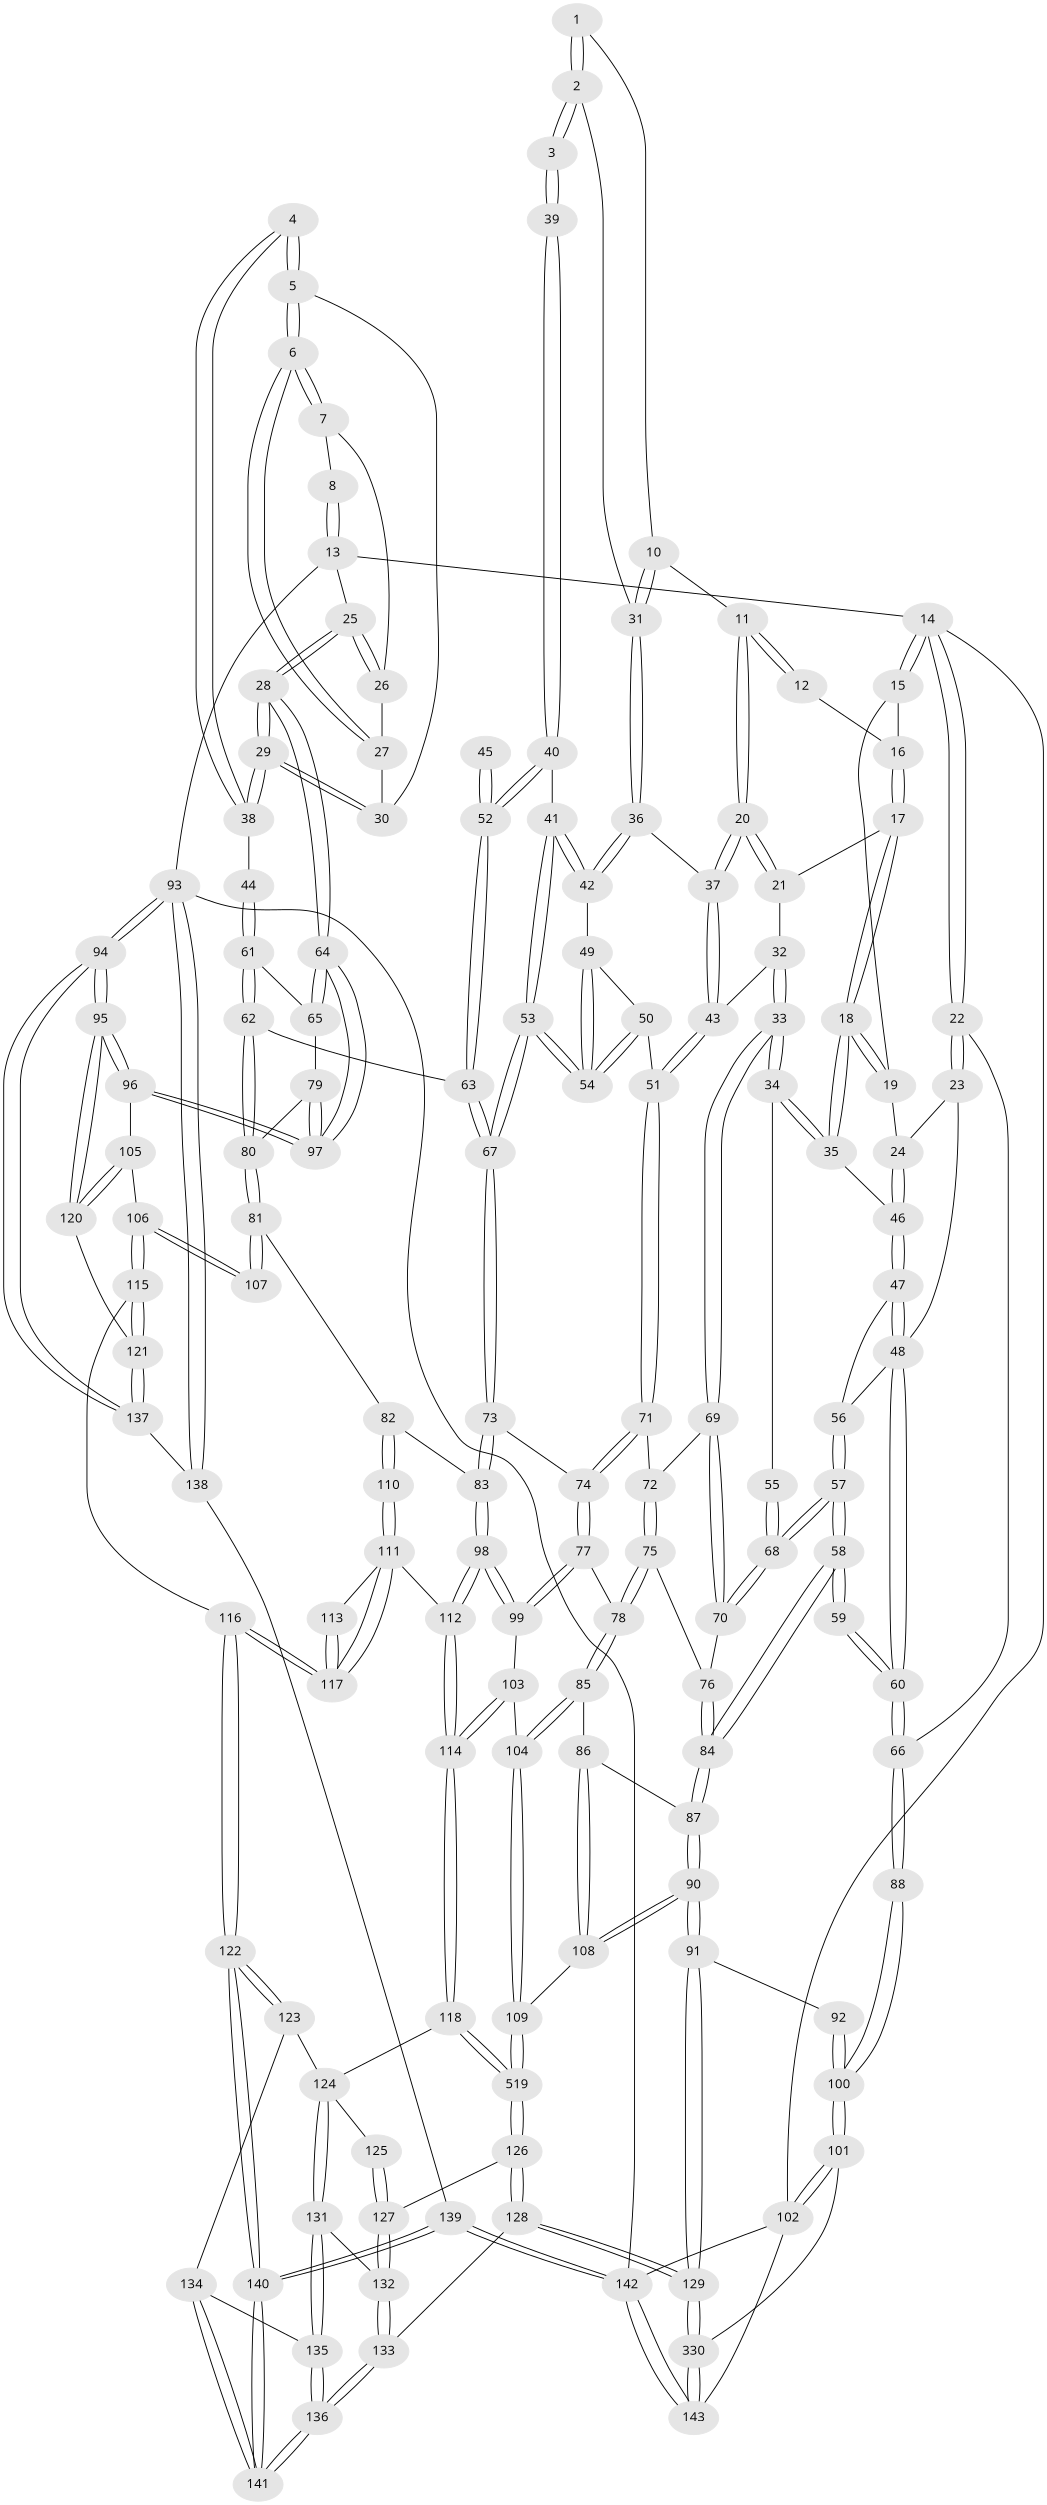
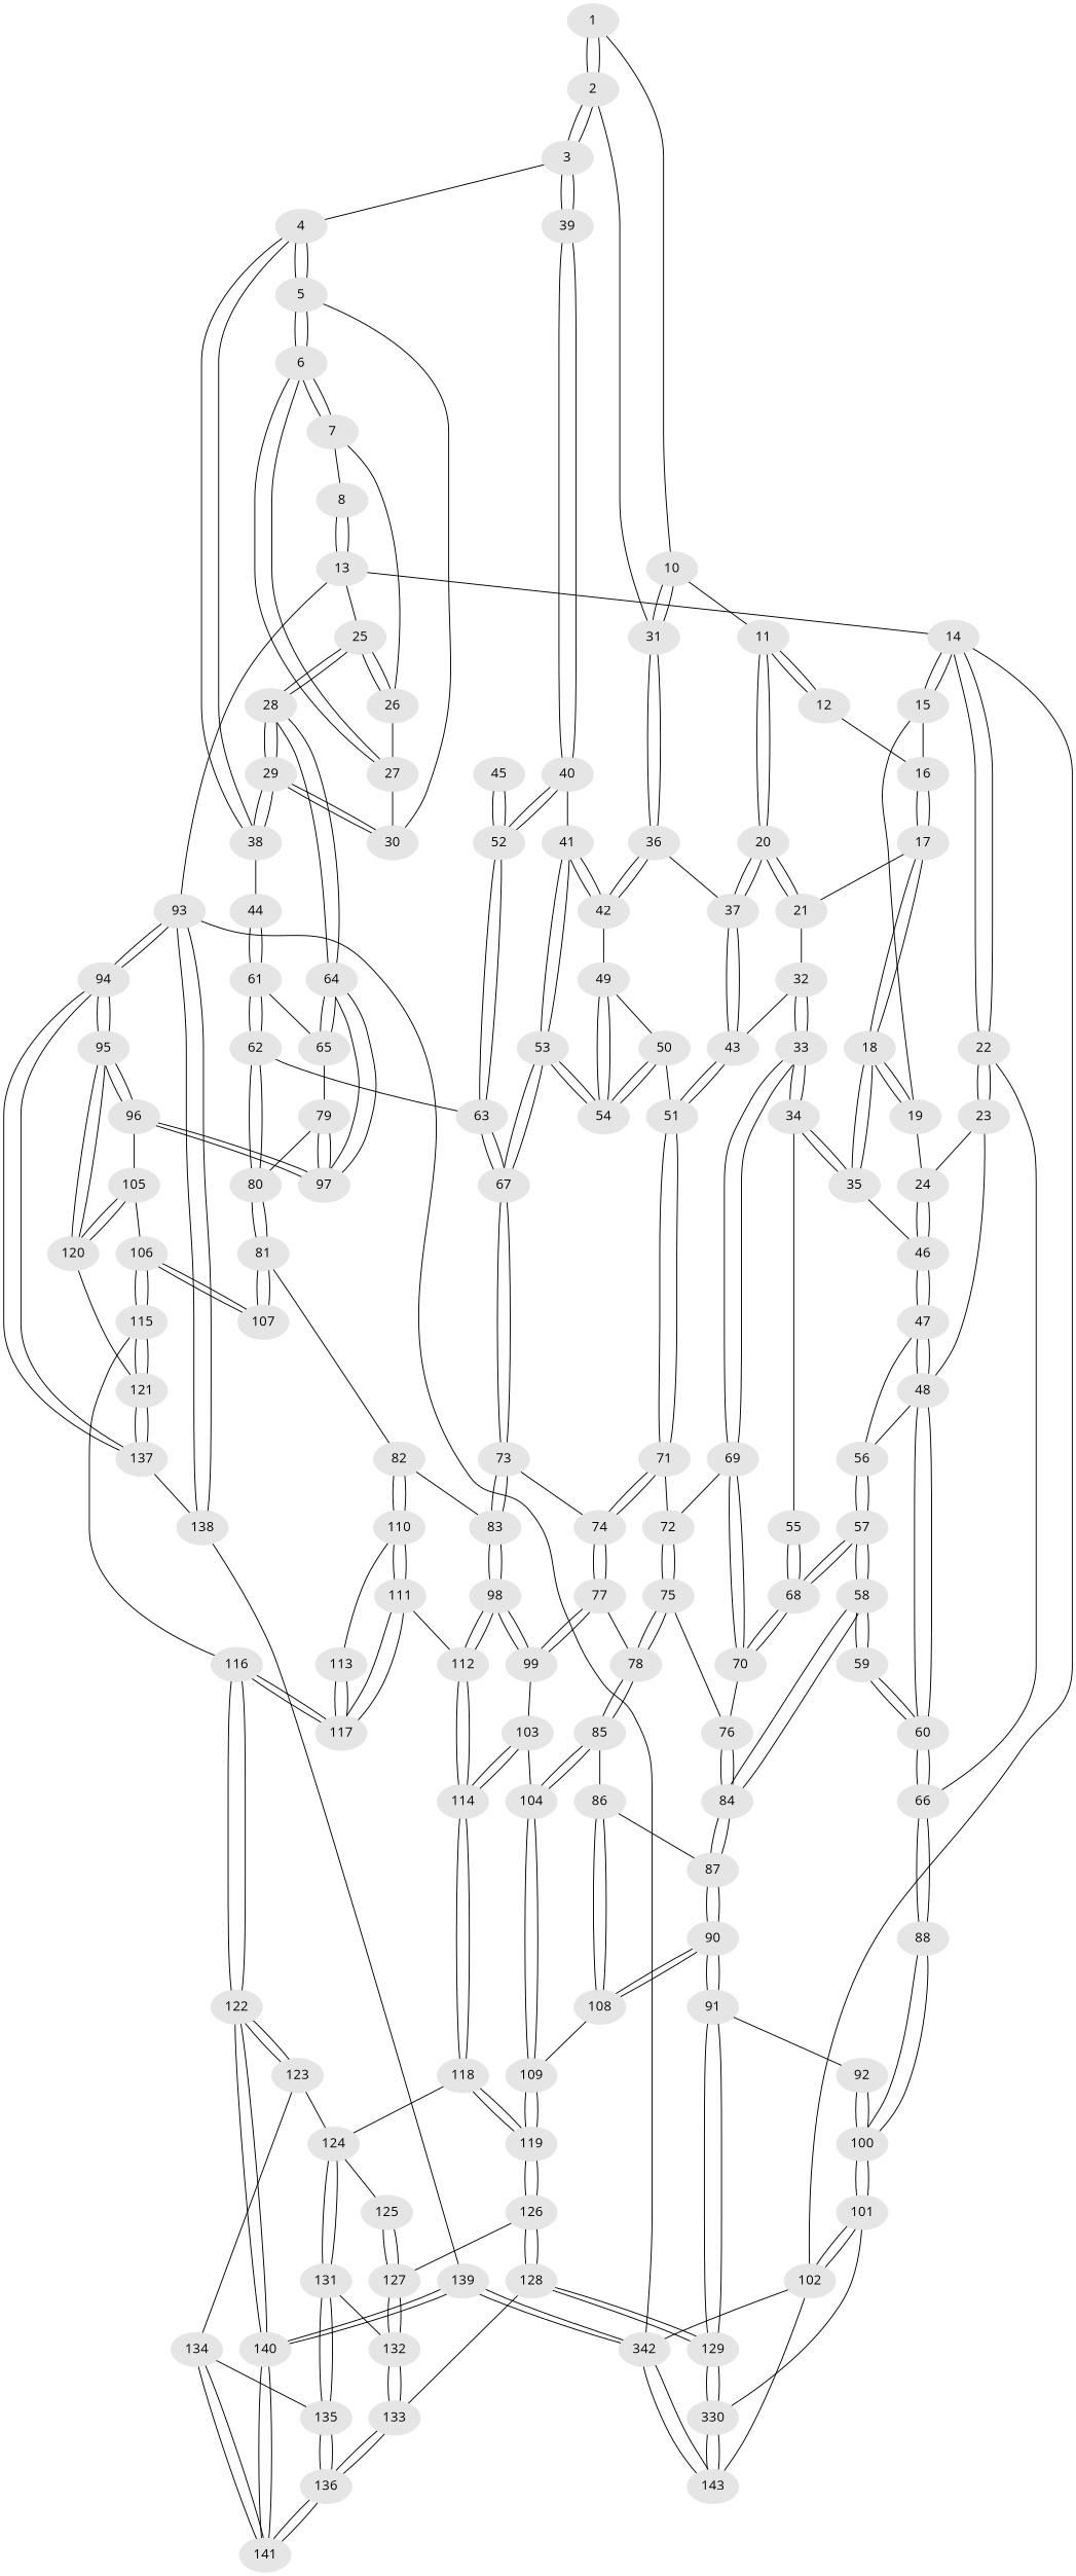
  graph {
    fontname="Open Sans"
    node [color=gray90 fontname="Open Sans" style=filled]
    edge [fontname="Open Sans"]
    1
    2
    10
    3
    31
    11
    4
    39
    36
    5
    38
    40
    6
    30
    44
    7
    27
    8
    26
    13
    14
    25
    93
    12
    16
    20
    21
    37
    17
    15
    22
    102
    28
    94
    138
-   142
+   142 [label=342]
    19
    23
    66
    143
    24
    18
    35
    32
    46
    43
    33
    48
    88
    56
    60
    47
    29
    64
    65
    97
    42
    34
    69
    51
    55
    70
    72
    68
    49
    61
    41
    52
    45
    53
    63
    54
    67
    50
    71
    62
    57
    74
    73
    58
    59
    84
    87
    80
    79
    81
    100
    83
    76
    75
    77
    78
    98
    99
    85
    103
    86
    104
    82
    107
    110
    113
    111
    112
    90
    108
    109
    91
    101
    92
    129
    n112 [label=330]
    95
    137
    139
    96
    120
    105
    121
    106
    114
    118
-   119 [label=519]
+   119
    115
    116
    117
    126
    124
    122
    123
    140
    125
    127
    128
    134
    141
    131
    135
    132
    133
    136
    1 -- 2
    1 -- 2
    1 -- 10
    2 -- 3
    2 -- 3
    2 -- 31
    10 -- 31
    10 -- 31
    10 -- 11
+   3 -- 4
    3 -- 39
    3 -- 39
    31 -- 36
    31 -- 36
    11 -- 12
    11 -- 12
    11 -- 20
    11 -- 20
    4 -- 5
    4 -- 5
    4 -- 38
    4 -- 38
    39 -- 40
    39 -- 40
    36 -- 37
    36 -- 42
    36 -- 42
    5 -- 6
    5 -- 6
    5 -- 30
    38 -- 44
    40 -- 41
    40 -- 52
    40 -- 52
    6 -- 7
    6 -- 7
    6 -- 27
    6 -- 27
    44 -- 61
    44 -- 61
    7 -- 8
    7 -- 26
    27 -- 30
    8 -- 13
    8 -- 13
    26 -- 27
    13 -- 14
    13 -- 25
    13 -- 93
    14 -- 15
    14 -- 15
    14 -- 22
    14 -- 22
    14 -- 102
    25 -- 26
    25 -- 26
    25 -- 28
    25 -- 28
    93 -- 94
    93 -- 94
    93 -- 138
    93 -- 138
    93 -- 142
    12 -- 16
    16 -- 17
    16 -- 17
    20 -- 21
    20 -- 21
    20 -- 37
    20 -- 37
    21 -- 32
    37 -- 43
    37 -- 43
    17 -- 21
    17 -- 18
    17 -- 18
    15 -- 16
    15 -- 19
    22 -- 23
    22 -- 23
    22 -- 66
    102 -- 142
    102 -- 143
    28 -- 29
    28 -- 29
    28 -- 64
    28 -- 64
    94 -- 95
    94 -- 95
    94 -- 137
    94 -- 137
    138 -- 139
    142 -- 143
    142 -- 143
    19 -- 24
    23 -- 24
    23 -- 48
    66 -- 88
    66 -- 88
    24 -- 46
    24 -- 46
    18 -- 19
    18 -- 19
    18 -- 35
    18 -- 35
    35 -- 46
    32 -- 43
    32 -- 33
    32 -- 33
    46 -- 47
    46 -- 47
    43 -- 51
    43 -- 51
    33 -- 34
    33 -- 34
    33 -- 69
    33 -- 69
    48 -- 56
    48 -- 60
    48 -- 60
    88 -- 100
    88 -- 100
    56 -- 57
    56 -- 57
    60 -- 66
    60 -- 66
    47 -- 48
    47 -- 48
    47 -- 56
    29 -- 38
    29 -- 38
    29 -- 30
    29 -- 30
    64 -- 65
    64 -- 65
    64 -- 97
    64 -- 97
    65 -- 79
    42 -- 49
    34 -- 35
    34 -- 35
    34 -- 55
    69 -- 70
    69 -- 70
    69 -- 72
    51 -- 71
    51 -- 71
    55 -- 68
    55 -- 68
    70 -- 76
    72 -- 75
    72 -- 75
    68 -- 70
    68 -- 70
    49 -- 54
    49 -- 54
    49 -- 50
    61 -- 65
    61 -- 62
    61 -- 62
    41 -- 42
    41 -- 42
    41 -- 53
    41 -- 53
    52 -- 63
    52 -- 63
    45 -- 52
    45 -- 52
    53 -- 54
    53 -- 54
    53 -- 67
    53 -- 67
    63 -- 67
    63 -- 67
    67 -- 73
    67 -- 73
    50 -- 51
    50 -- 54
    50 -- 54
    71 -- 72
    71 -- 74
    71 -- 74
    62 -- 63
    62 -- 80
    62 -- 80
    57 -- 68
    57 -- 68
    57 -- 58
    57 -- 58
    74 -- 77
    74 -- 77
    73 -- 74
    73 -- 83
    73 -- 83
    58 -- 59
    58 -- 59
    58 -- 84
    58 -- 84
    59 -- 60
    59 -- 60
    84 -- 87
    84 -- 87
    87 -- 90
    87 -- 90
    80 -- 81
    80 -- 81
    79 -- 97
    79 -- 97
    79 -- 80
    81 -- 82
    81 -- 107
    81 -- 107
    100 -- 101
    100 -- 101
    83 -- 98
    83 -- 98
    76 -- 84
    76 -- 84
    75 -- 76
    75 -- 78
    75 -- 78
    77 -- 78
    77 -- 99
    77 -- 99
    78 -- 85
    78 -- 85
    98 -- 99
    98 -- 99
    98 -- 112
    98 -- 112
    99 -- 103
    85 -- 86
    85 -- 104
    85 -- 104
    103 -- 104
    103 -- 114
    103 -- 114
    86 -- 87
    86 -- 108
    86 -- 108
    104 -- 109
    104 -- 109
    82 -- 83
    82 -- 110
    82 -- 110
-   111 -- 113
+   110 -- 113
    110 -- 111
    110 -- 111
    113 -- 117
    113 -- 117
    111 -- 112
    111 -- 117
    111 -- 117
    112 -- 114
    112 -- 114
    90 -- 108
    90 -- 108
    90 -- 91
    90 -- 91
    108 -- 109
    109 -- 119
    109 -- 119
    91 -- 92
    91 -- 129
    91 -- 129
    101 -- 102
    101 -- 102
    101 -- n112
    92 -- 100
    92 -- 100
    129 -- n112
    129 -- n112
    n112 -- 143
    n112 -- 143
    95 -- 96
    95 -- 96
    95 -- 120
    95 -- 120
    137 -- 138
    139 -- 142
    139 -- 142
    139 -- 140
    139 -- 140
    96 -- 97
    96 -- 97
    96 -- 105
    120 -- 121
    105 -- 120
    105 -- 120
    105 -- 106
    121 -- 137
    121 -- 137
    106 -- 107
    106 -- 107
    106 -- 115
    106 -- 115
    114 -- 118
    114 -- 118
    118 -- 119
    118 -- 119
    118 -- 124
    119 -- 126
    119 -- 126
    115 -- 121
    115 -- 121
    115 -- 116
    116 -- 117
    116 -- 117
    116 -- 122
    116 -- 122
    126 -- 127
    126 -- 128
    126 -- 128
    124 -- 125
    124 -- 131
    124 -- 131
    122 -- 123
    122 -- 123
    122 -- 140
    122 -- 140
    123 -- 124
    123 -- 134
    140 -- 141
    140 -- 141
    125 -- 127
    125 -- 127
    127 -- 132
    127 -- 132
    128 -- 129
    128 -- 129
    128 -- 133
    134 -- 141
    134 -- 141
    134 -- 135
    131 -- 135
    131 -- 135
    131 -- 132
    135 -- 136
    135 -- 136
    132 -- 133
    132 -- 133
    133 -- 136
    133 -- 136
    136 -- 141
    136 -- 141
  }
